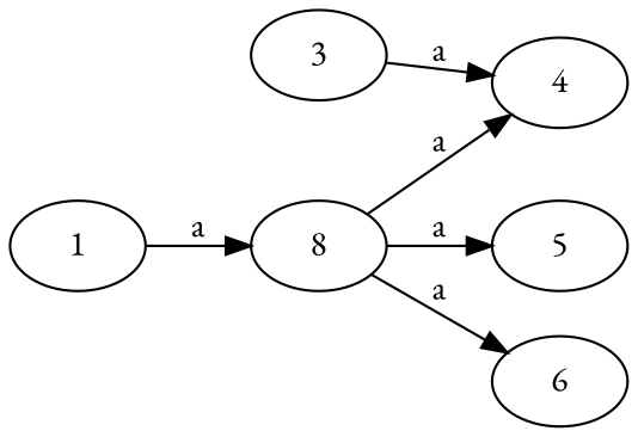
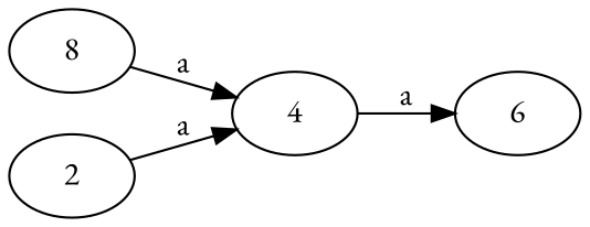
  strict digraph {
    fontname="EB Garamond"
    rankdir=LR
    node [fontname="EB Garamond"]
    edge [fontname="EB Garamond"]
    n1 [label=8]
    4
-   5
    6
-   1
-   2 [label=3]
+   2
    n1 -> 4 [label=a]
-   n1 -> 5 [label=a]
-   n1 -> 6 [label=a]
-   1 -> n1 [label=a]
+   4 -> 6 [label=a]
    2 -> 4 [label=a]
  }
